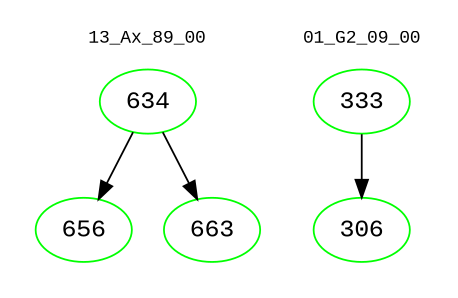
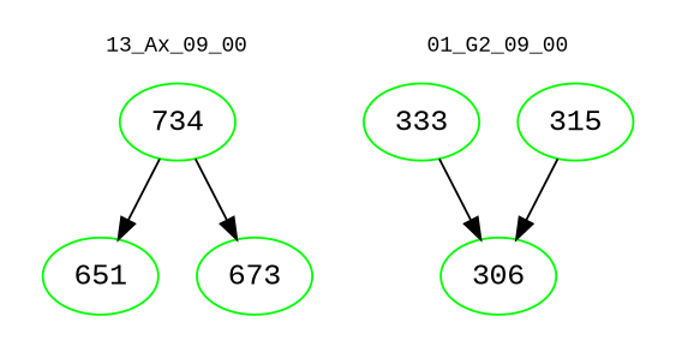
  digraph {
    fontname="Liberation Mono"
    node [color=green fontname="Liberation Mono"]
    edge [color=black fontname="Liberation Mono"]
-   n1 [label=656]
-   n2 [label=634]
-   n3 [label=663]
+   n1 [label=651]
+   n2 [label=734]
+   n3 [label=673]
+   n4 [label=315]
    n5 [label=306]
    n6 [label=333]
    subgraph cluster_1 {
      color=white
      fontsize=10
-     label="13_Ax_89_00"
+     label="13_Ax_09_00"
      n1
      n2
      n3
    }
    subgraph cluster_2 {
      color=white
      fontsize=10
      label="01_G2_09_00"
+     n4
      n5
      n6
    }
    n2 -> n1
    n2 -> n3
+   n4 -> n5
    n6 -> n5
  }
